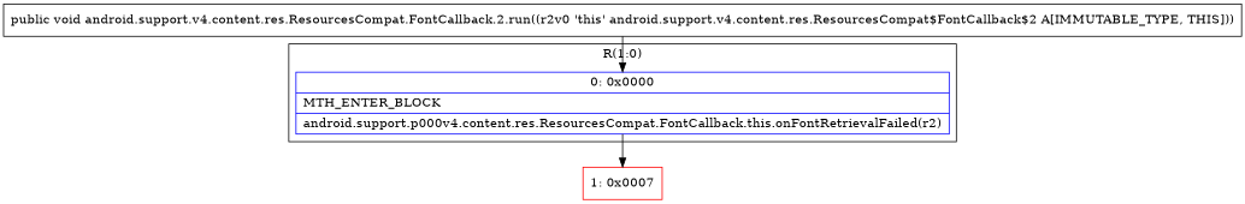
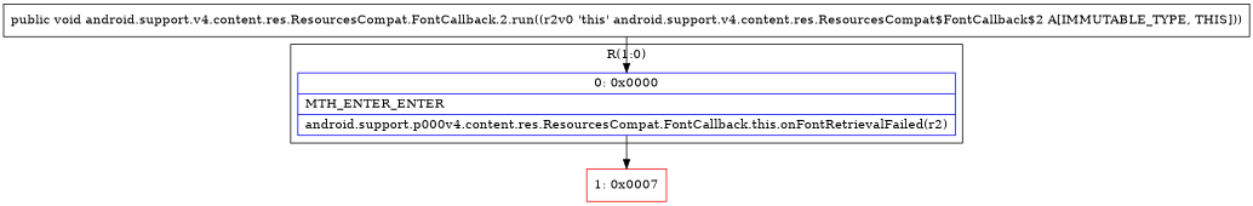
  digraph {
    node [shape=record]
-   n1 [color=blue label="{0\:\ 0x0000|MTH_ENTER_BLOCK\l|android.support.p000v4.content.res.ResourcesCompat.FontCallback.this.onFontRetrievalFailed(r2)\l}"]
+   n1 [color=blue label="{0\:\ 0x0000|MTH_ENTER_ENTER\l|android.support.p000v4.content.res.ResourcesCompat.FontCallback.this.onFontRetrievalFailed(r2)\l}"]
    n2 [color=red label="{1\:\ 0x0007}"]
    n3 [label="{public void android.support.v4.content.res.ResourcesCompat.FontCallback.2.run((r2v0 'this' android.support.v4.content.res.ResourcesCompat$FontCallback$2 A[IMMUTABLE_TYPE, THIS])) }"]
    subgraph cluster_1 {
      label="R(1:0)"
      n1
    }
    n1 -> n2
    n3 -> n1
  }
